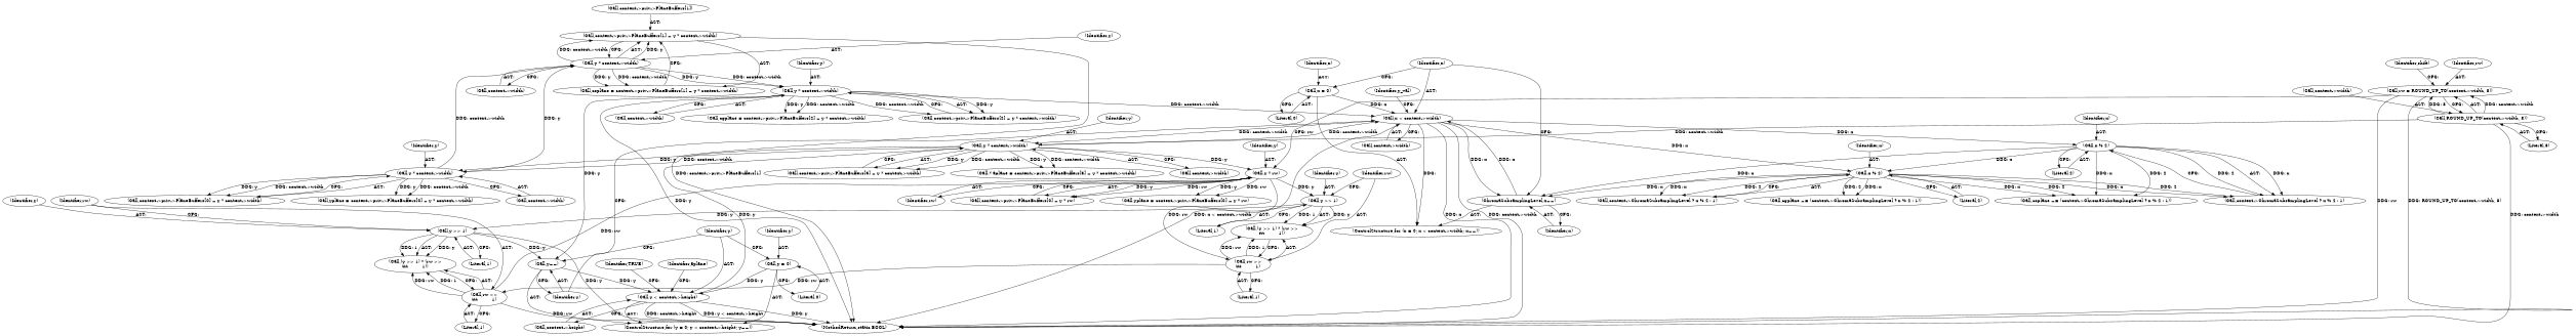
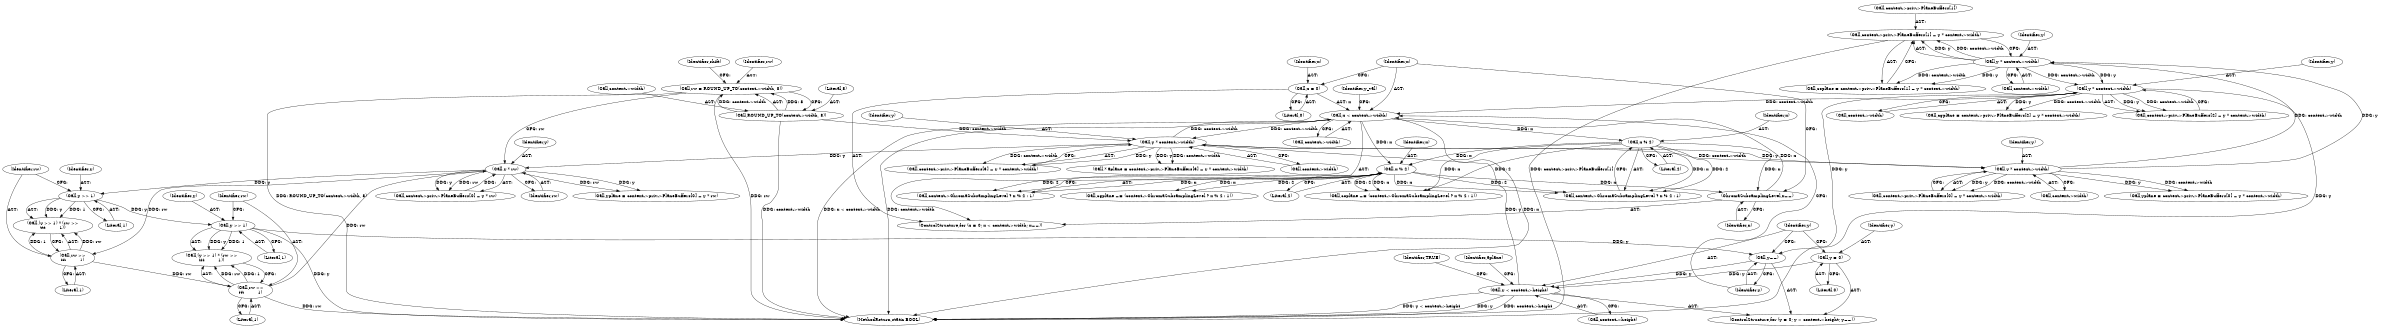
  digraph {
    fontname="DejaVu Serif"
    node [fontname="DejaVu Serif"]
    edge [fontname="DejaVu Serif"]
    n1 [label="(Call,context->priv->PlaneBuffers[1] + y * context->width)"]
    n2 [label="(Call,y * context->width)"]
    n3 [label="(Call,coplane = context->priv->PlaneBuffers[1] + y * context->width)"]
    n4 [label="(MethodReturn,static BOOL)"]
    n5 [label="(Call,y * context->width)"]
    n6 [label="(Call,context->width)"]
    n7 [label="(Call,x < context->width)"]
    n8 [label="(Call,y++)"]
    n9 [label="(Call,context->priv->PlaneBuffers[2] + y * context->width)"]
    n10 [label="(Call,context->width)"]
    n11 [label="(Call,cgplane = context->priv->PlaneBuffers[2] + y * context->width)"]
    n12 [label="(Call,y * context->width)"]
    n13 [label="(Call,context->width)"]
    n14 [label="(Call,context->priv->PlaneBuffers[0] + y * context->width)"]
    n15 [label="(Call,yplane = context->priv->PlaneBuffers[0] + y * context->width)"]
    n16 [label="(Call,y * context->width)"]
    n17 [label="(Call,y * rw)"]
    n18 [label="(Call,context->width)"]
    n19 [label="(Call,* aplane = context->priv->PlaneBuffers[3] + y * context->width)"]
    n20 [label="(Call,context->priv->PlaneBuffers[3] + y * context->width)"]
    n21 [label="(Call,y >> 1)"]
    n22 [label="(Call,rw >>\n\t\t\t          1)"]
    n23 [label="(Call,yplane = context->priv->PlaneBuffers[0] + y * rw)"]
    n24 [label="(Identifier,rw)"]
    n25 [label="(Call,context->priv->PlaneBuffers[0] + y * rw)"]
    n26 [label="(ChromaSubsamplingLevel,x++)"]
    n27 [label="(Call,x % 2)"]
    n28 [label="(Call,x % 2)"]
    n29 [label="(Call,context->width)"]
    n30 [label="(ControlStructure,for (x = 0; x < context->width; x++))"]
    n31 [label="(Call,y < context->height)"]
    n32 [label="(Call,context->height)"]
    n33 [label="(ControlStructure,for (y = 0; y < context->height; y++))"]
    n34 [label="(Identifier,y)"]
    n35 [label="(Call,y >> 1)"]
    n36 [label="(Literal,1)"]
    n37 [label="(Call,(y >> 1) * (rw >>\n\t\t\t          1))"]
    n38 [label="(Call,rw >>\n\t\t\t          1)"]
    n39 [label="(Literal,1)"]
    n40 [label="(Call,(y >> 1) * (rw >>\n\t\t\t          1))"]
    n41 [label="(Literal,1)"]
    n42 [label="(Call,rw = ROUND_UP_TO(context->width, 8))"]
    n43 [label="(Call,ROUND_UP_TO(context->width, 8))"]
    n44 [label="(Literal,8)"]
    n45 [label="(Literal,1)"]
    n46 [label="(Call,y = 0)"]
    n47 [label="(Literal,0)"]
    n48 [label="(Identifier,x)"]
    n49 [label="(Call,coplane += (context->ChromaSubsamplingLevel ? x % 2 : 1))"]
    n50 [label="(Literal,2)"]
    n51 [label="(Call,context->ChromaSubsamplingLevel ? x % 2 : 1)"]
    n52 [label="(Literal,2)"]
    n53 [label="(Call,cgplane += (context->ChromaSubsamplingLevel ? x % 2 : 1))"]
    n54 [label="(Call,context->ChromaSubsamplingLevel ? x % 2 : 1)"]
    n55 [label="(Call,x = 0)"]
    n56 [label="(Literal,0)"]
    n57 [label="(Identifier,x)"]
    n58 [label="(Identifier,y)"]
    n59 [label="(Identifier,x)"]
    n60 [label="(Identifier,y)"]
    n61 [label="(Identifier,y)"]
    n62 [label="(Identifier,x)"]
    n63 [label="(Identifier,y)"]
    n64 [label="(Identifier,y)"]
    n65 [label="(Identifier,y)"]
    n66 [label="(Call,context->priv->PlaneBuffers[1])"]
    n67 [label="(Identifier,shift)"]
    n68 [label="(Identifier,rw)"]
    n69 [label="(Identifier,x)"]
    n70 [label="(Call,context->width)"]
    n71 [label="(Identifier,rw)"]
    n72 [label="(Identifier,y)"]
    n73 [label="(Identifier,TRUE)"]
    n74 [label="(Identifier,aplane)"]
    n75 [label="(Identifier,y)"]
    n76 [label="(Identifier,rw)"]
    n77 [label="(Identifier,y)"]
    n78 [label="(Identifier,y_val)"]
    n1 -> n2 [label="CFG: "]
    n1 -> n3 [label="AST: "]
    n1 -> n4 [label="DDG: context->priv->PlaneBuffers[1]"]
    n2 -> n1 [label="AST: "]
    n2 -> n1 [label="DDG: y"]
    n2 -> n1 [label="DDG: context->width"]
    n2 -> n3 [label="DDG: y"]
    n2 -> n3 [label="DDG: context->width"]
    n2 -> n5 [label="DDG: y"]
    n2 -> n5 [label="DDG: context->width"]
    n2 -> n6 [label="CFG: "]
    n3 -> n1 [label="CFG: "]
    n5 -> n4 [label="DDG: y"]
    n5 -> n7 [label="DDG: context->width"]
    n5 -> n8 [label="DDG: y"]
    n5 -> n9 [label="AST: "]
    n5 -> n9 [label="DDG: y"]
    n5 -> n9 [label="DDG: context->width"]
    n5 -> n10 [label="CFG: "]
    n5 -> n11 [label="DDG: y"]
    n5 -> n11 [label="DDG: context->width"]
    n6 -> n2 [label="AST: "]
    n7 -> n4 [label="DDG: context->width"]
    n7 -> n4 [label="DDG: x"]
    n7 -> n4 [label="DDG: x < context->width"]
    n7 -> n16 [label="DDG: context->width"]
-   n7 -> n26 [label="DDG: x"]
    n7 -> n27 [label="DDG: x"]
    n7 -> n28 [label="DDG: x"]
    n7 -> n29 [label="CFG: "]
-   n7 -> n30 [label="DDG: "]
+   n7 -> n30 [label="AST: "]
    n8 -> n31 [label="DDG: y"]
    n8 -> n33 [label="AST: "]
    n8 -> n34 [label="CFG: "]
    n9 -> n5 [label="CFG: "]
    n10 -> n5 [label="AST: "]
    n12 -> n2 [label="DDG: y"]
    n12 -> n2 [label="DDG: context->width"]
    n12 -> n13 [label="CFG: "]
    n12 -> n14 [label="AST: "]
    n12 -> n14 [label="DDG: y"]
    n12 -> n14 [label="DDG: context->width"]
    n12 -> n15 [label="DDG: y"]
    n12 -> n15 [label="DDG: context->width"]
    n13 -> n12 [label="AST: "]
    n14 -> n12 [label="CFG: "]
    n16 -> n7 [label="DDG: context->width"]
    n16 -> n12 [label="DDG: y"]
    n16 -> n12 [label="DDG: context->width"]
    n16 -> n17 [label="DDG: y"]
    n16 -> n18 [label="CFG: "]
    n16 -> n19 [label="DDG: y"]
    n16 -> n19 [label="DDG: context->width"]
    n16 -> n20 [label="AST: "]
    n16 -> n20 [label="DDG: y"]
    n16 -> n20 [label="DDG: context->width"]
    n17 -> n21 [label="DDG: y"]
    n17 -> n22 [label="DDG: rw"]
    n17 -> n23 [label="DDG: y"]
    n17 -> n23 [label="DDG: rw"]
    n17 -> n24 [label="CFG: "]
    n17 -> n25 [label="AST: "]
    n17 -> n25 [label="DDG: y"]
    n17 -> n25 [label="DDG: rw"]
    n18 -> n16 [label="AST: "]
    n20 -> n16 [label="CFG: "]
    n21 -> n35 [label="DDG: y"]
    n21 -> n39 [label="CFG: "]
    n21 -> n40 [label="AST: "]
    n21 -> n40 [label="DDG: y"]
    n21 -> n40 [label="DDG: 1"]
    n22 -> n38 [label="DDG: rw"]
    n22 -> n40 [label="AST: "]
    n22 -> n40 [label="DDG: rw"]
    n22 -> n40 [label="DDG: 1"]
    n22 -> n41 [label="CFG: "]
    n24 -> n17 [label="AST: "]
-   n25 -> n17 [label="CFG: "]
+   n25 -> n17 [label="DDG: "]
    n26 -> n7 [label="DDG: x"]
    n26 -> n30 [label="AST: "]
    n26 -> n48 [label="CFG: "]
    n27 -> n26 [label="DDG: x"]
    n27 -> n28 [label="DDG: x"]
    n27 -> n49 [label="DDG: x"]
    n27 -> n49 [label="DDG: 2"]
    n27 -> n50 [label="CFG: "]
    n27 -> n51 [label="AST: "]
    n27 -> n51 [label="DDG: x"]
    n27 -> n51 [label="DDG: 2"]
    n28 -> n26 [label="DDG: x"]
    n28 -> n49 [label="DDG: x"]
    n28 -> n49 [label="DDG: 2"]
    n28 -> n51 [label="DDG: x"]
    n28 -> n51 [label="DDG: 2"]
    n28 -> n52 [label="CFG: "]
    n28 -> n53 [label="DDG: x"]
    n28 -> n53 [label="DDG: 2"]
    n28 -> n54 [label="AST: "]
    n28 -> n54 [label="DDG: x"]
    n28 -> n54 [label="DDG: 2"]
    n29 -> n7 [label="AST: "]
    n31 -> n4 [label="DDG: y"]
    n31 -> n4 [label="DDG: context->height"]
    n31 -> n4 [label="DDG: y < context->height"]
    n31 -> n16 [label="DDG: y"]
    n31 -> n32 [label="CFG: "]
    n31 -> n33 [label="AST: "]
    n32 -> n31 [label="AST: "]
    n34 -> n7 [label="CFG: "]
    n34 -> n8 [label="AST: "]
    n35 -> n4 [label="DDG: y"]
    n35 -> n8 [label="DDG: y"]
    n35 -> n36 [label="CFG: "]
    n35 -> n37 [label="AST: "]
    n35 -> n37 [label="DDG: y"]
    n35 -> n37 [label="DDG: 1"]
    n36 -> n35 [label="AST: "]
    n37 -> n38 [label="CFG: "]
    n38 -> n4 [label="DDG: rw"]
    n38 -> n17 [label="DDG: rw"]
    n38 -> n37 [label="AST: "]
    n38 -> n37 [label="DDG: rw"]
    n38 -> n37 [label="DDG: 1"]
    n38 -> n45 [label="CFG: "]
    n39 -> n21 [label="AST: "]
    n40 -> n22 [label="CFG: "]
    n41 -> n22 [label="AST: "]
    n42 -> n4 [label="DDG: rw"]
    n42 -> n4 [label="DDG: ROUND_UP_TO(context->width, 8)"]
    n42 -> n17 [label="CFG: rw"]
    n42 -> n43 [label="CFG: "]
    n43 -> n4 [label="DDG: context->width"]
    n43 -> n16 [label="DDG: context->width"]
    n43 -> n42 [label="AST: "]
    n43 -> n42 [label="DDG: context->width"]
    n43 -> n42 [label="DDG: 8"]
-   n43 -> n44 [label="CFG: "]
    n44 -> n43 [label="AST: "]
    n45 -> n38 [label="AST: "]
    n46 -> n31 [label="DDG: y"]
    n46 -> n33 [label="AST: "]
    n46 -> n47 [label="CFG: "]
    n47 -> n46 [label="AST: "]
    n48 -> n26 [label="AST: "]
    n50 -> n27 [label="AST: "]
    n51 -> n27 [label="CFG: "]
    n52 -> n28 [label="AST: "]
    n54 -> n28 [label="CFG: "]
-   n55 -> n7 [label="DDG: x"]
+   n55 -> n7 [label="AST: x"]
    n55 -> n30 [label="AST: "]
    n55 -> n56 [label="CFG: "]
    n56 -> n55 [label="AST: "]
    n57 -> n28 [label="AST: "]
    n58 -> n8 [label="CFG: "]
    n58 -> n31 [label="AST: "]
    n58 -> n46 [label="CFG: "]
    n59 -> n55 [label="AST: "]
    n60 -> n35 [label="AST: "]
    n61 -> n16 [label="AST: "]
    n62 -> n7 [label="AST: "]
    n62 -> n26 [label="CFG: "]
    n62 -> n55 [label="CFG: "]
    n63 -> n46 [label="AST: "]
    n64 -> n5 [label="AST: "]
    n65 -> n2 [label="AST: "]
    n66 -> n1 [label="AST: "]
    n67 -> n42 [label="CFG: "]
    n68 -> n35 [label="CFG: "]
    n68 -> n38 [label="AST: "]
    n69 -> n27 [label="AST: "]
    n70 -> n43 [label="AST: "]
    n71 -> n42 [label="AST: "]
    n72 -> n17 [label="AST: "]
    n73 -> n31 [label="CFG: "]
    n74 -> n31 [label="CFG: "]
    n75 -> n12 [label="AST: "]
    n76 -> n21 [label="CFG: "]
    n76 -> n22 [label="AST: "]
    n77 -> n21 [label="AST: "]
    n78 -> n7 [label="CFG: "]
  }
